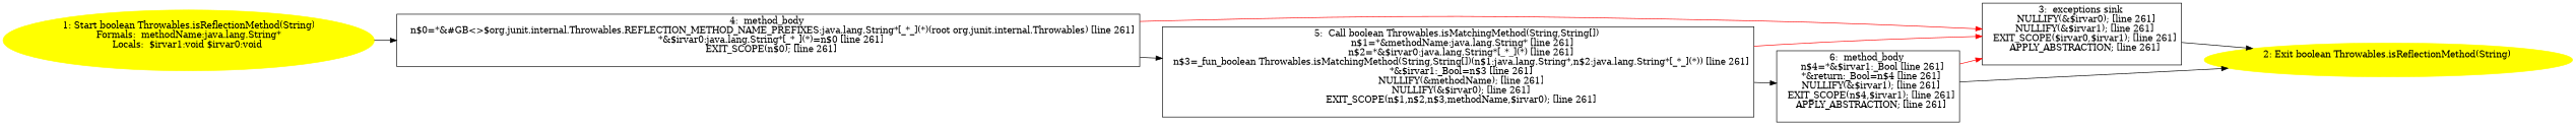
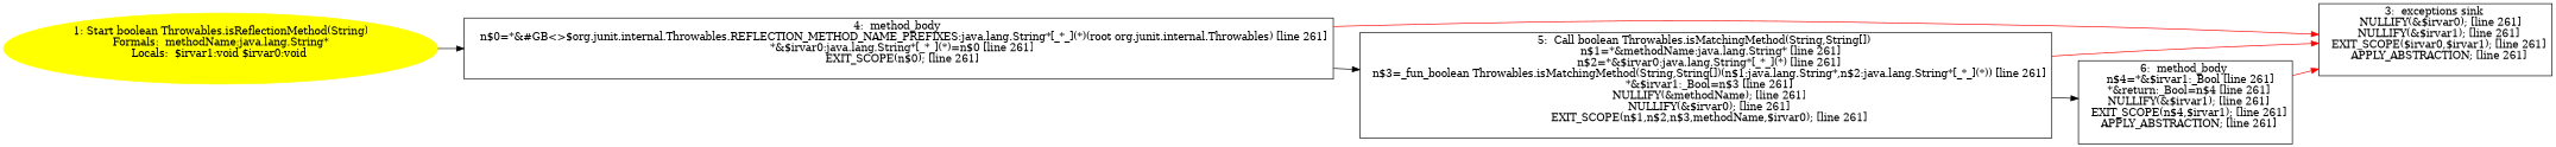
  digraph {
    rankdir=LR
    node [shape=box]
    n1 [color=yellow label="1: Start boolean Throwables.isReflectionMethod(String)\nFormals:  methodName:java.lang.String*\nLocals:  $irvar1:void $irvar0:void \n  " style=filled shape=""]
    n2 [label="4:  method_body \n   n$0=*&#GB<>$org.junit.internal.Throwables.REFLECTION_METHOD_NAME_PREFIXES:java.lang.String*[_*_](*)(root org.junit.internal.Throwables) [line 261]\n  *&$irvar0:java.lang.String*[_*_](*)=n$0 [line 261]\n  EXIT_SCOPE(n$0); [line 261]\n "]
    n3 [label="3:  exceptions sink \n   NULLIFY(&$irvar0); [line 261]\n  NULLIFY(&$irvar1); [line 261]\n  EXIT_SCOPE($irvar0,$irvar1); [line 261]\n  APPLY_ABSTRACTION; [line 261]\n "]
    n4 [label="5:  Call boolean Throwables.isMatchingMethod(String,String[]) \n   n$1=*&methodName:java.lang.String* [line 261]\n  n$2=*&$irvar0:java.lang.String*[_*_](*) [line 261]\n  n$3=_fun_boolean Throwables.isMatchingMethod(String,String[])(n$1:java.lang.String*,n$2:java.lang.String*[_*_](*)) [line 261]\n  *&$irvar1:_Bool=n$3 [line 261]\n  NULLIFY(&methodName); [line 261]\n  NULLIFY(&$irvar0); [line 261]\n  EXIT_SCOPE(n$1,n$2,n$3,methodName,$irvar0); [line 261]\n "]
-   n5 [color=yellow label="2: Exit boolean Throwables.isReflectionMethod(String) \n  " style=filled shape=""]
    n6 [label="6:  method_body \n   n$4=*&$irvar1:_Bool [line 261]\n  *&return:_Bool=n$4 [line 261]\n  NULLIFY(&$irvar1); [line 261]\n  EXIT_SCOPE(n$4,$irvar1); [line 261]\n  APPLY_ABSTRACTION; [line 261]\n "]
    n1 -> n2
    n2 -> n3 [color=red]
    n2 -> n4
-   n3 -> n5
    n4 -> n3 [color=red]
    n4 -> n6
    n6 -> n3 [color=red]
-   n6 -> n5
  }
